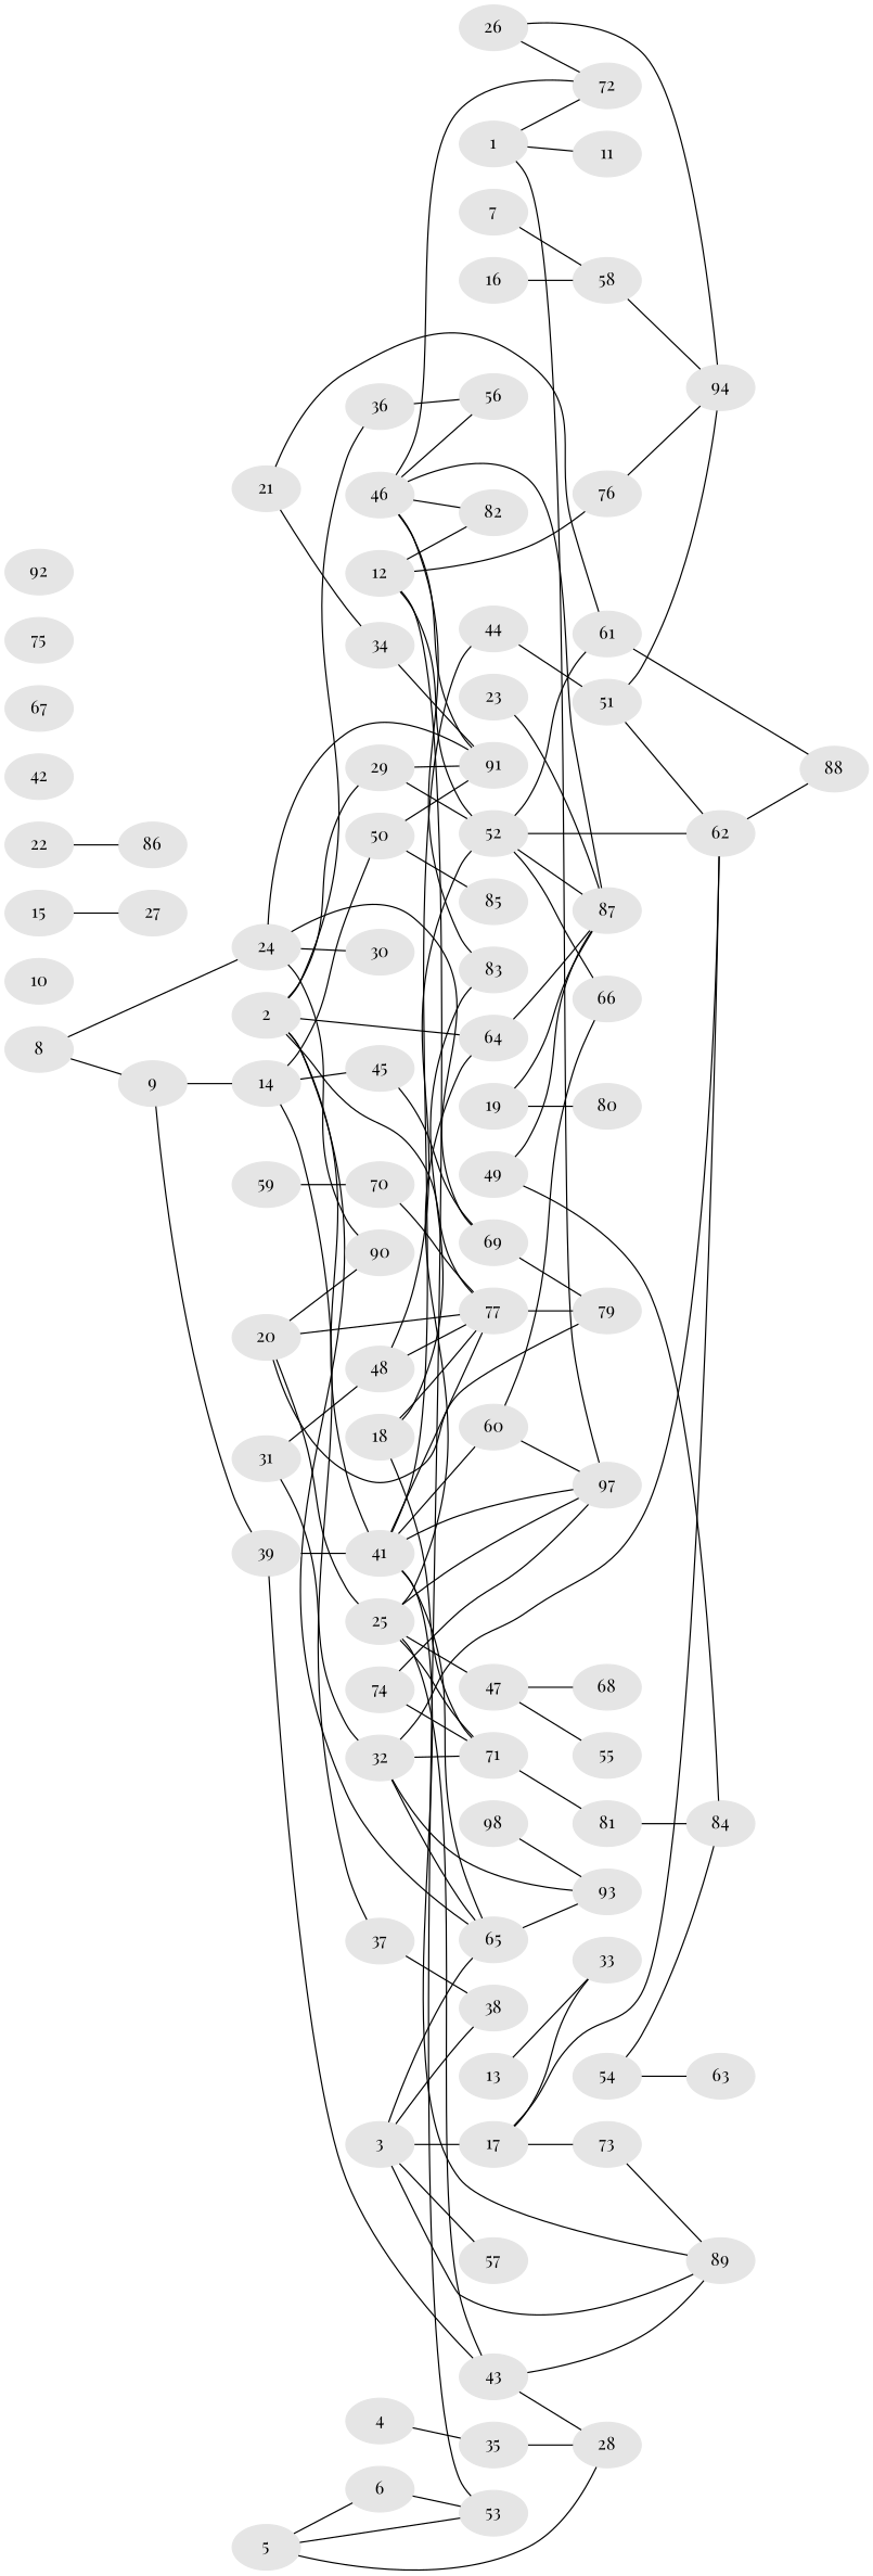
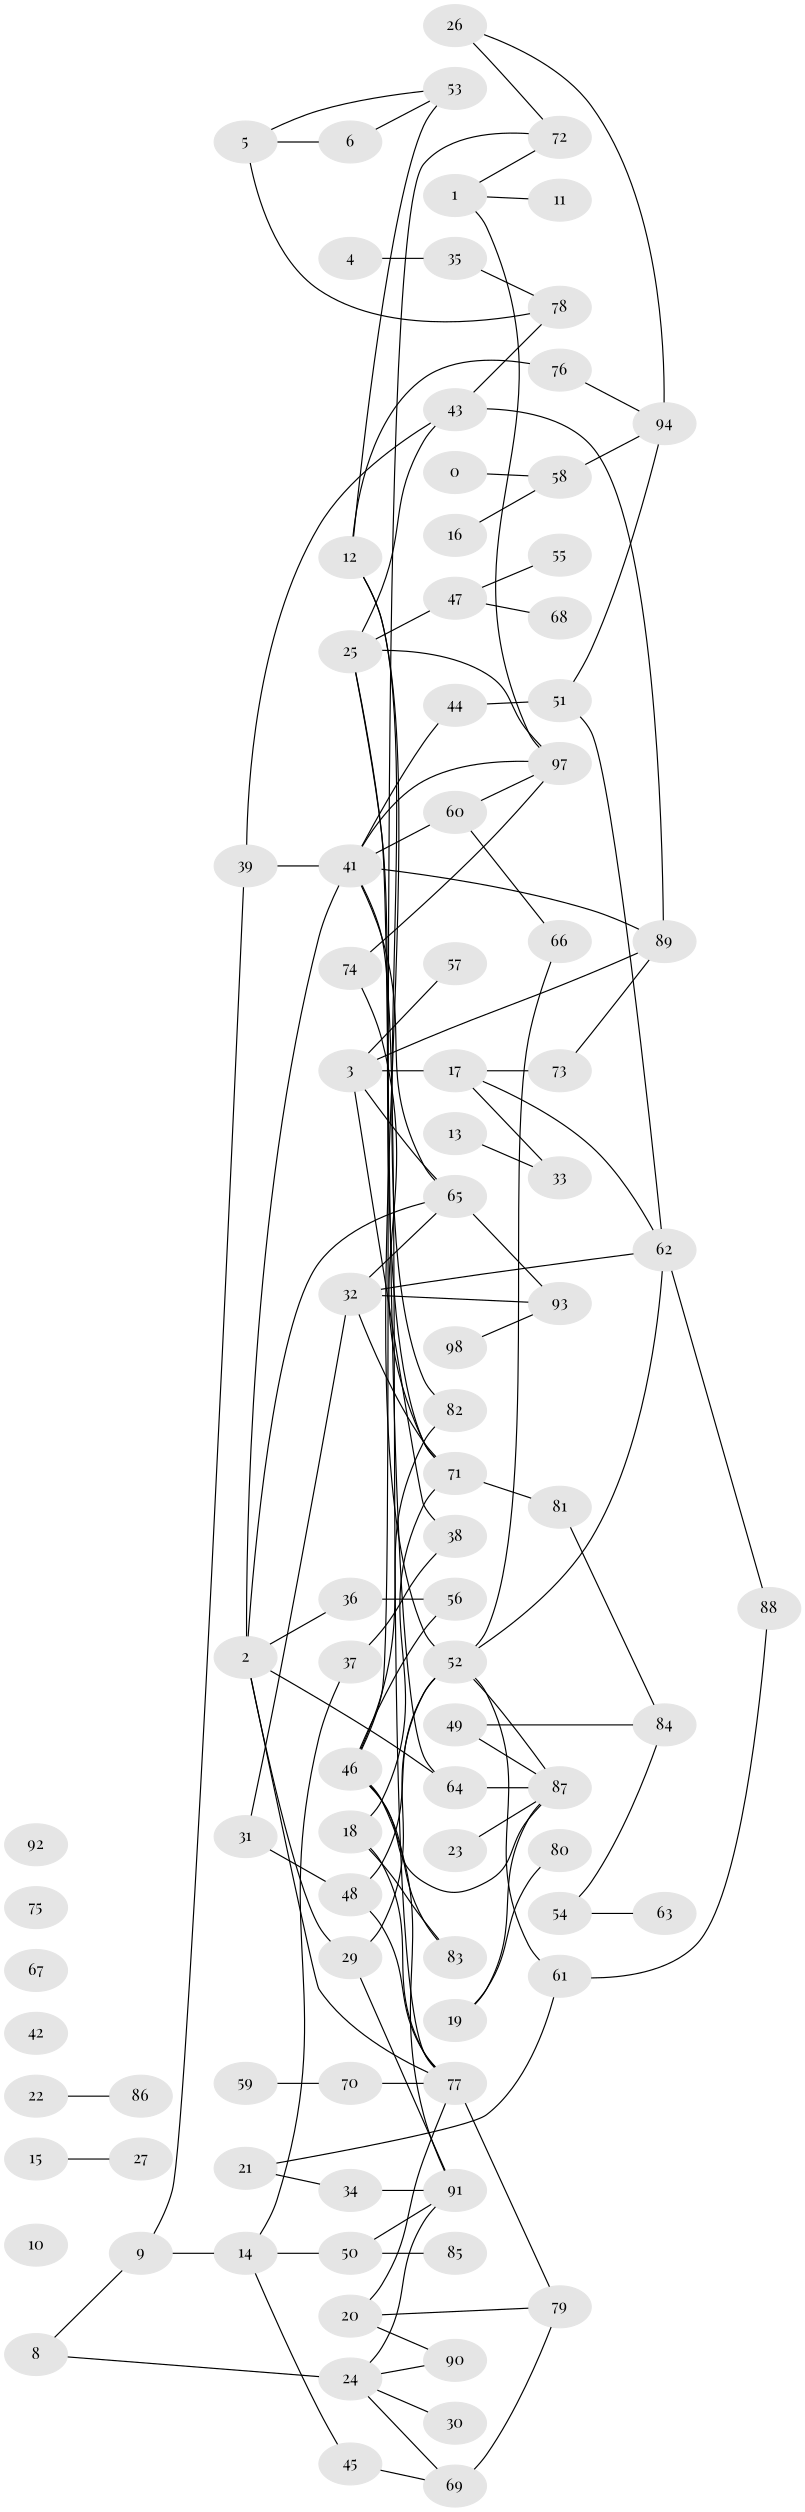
  graph {
    fontname="Playfair Display"
    rankdir=LR
    node [color=gray90 fontname="Playfair Display" style=filled]
    edge [fontname="Playfair Display"]
    1
    11
    72
    n4 [label=97]
    2
    29
    36
    41
    64
    65
    77
    52
    91
    56
    89
    44
    60
    87
    93
    79
    3
    17
    38
    57
    33
    62
    73
    4
    35
-   78 [label=28]
+   78
    48
    5
    6
    53
-   7
+   7 [label=0]
    58
    94
    8
    9
    24
    14
    39
    90
    30
    69
    37
    45
    50
    43
    10
    12
    76
    82
    61
    66
    13
    85
    15
    27
    16
    88
    18
    71
    83
    81
    19
    80
    20
    25
    47
    21
    34
    22
    86
    23
    55
    68
    26
    n79 [label=98]
    31
    32
    51
    42
    46
    49
    84
    54
    63
    59
    70
    67
    74
    75
    92
    1 -- 11
    1 -- 72
    1 -- n4
    2 -- 29
    2 -- 36
    2 -- 41
    2 -- 64
    2 -- 65
    2 -- 77
    29 -- 52
    29 -- 91
    36 -- 56
    41 -- n4
    41 -- 65
    41 -- 77
    41 -- 89
    41 -- 44
    41 -- 60
    64 -- 87
    65 -- 93
    77 -- 79
    52 -- 87
    52 -- 62
    52 -- 61
    52 -- 66
    44 -- 51
    60 -- n4
    60 -- 66
    3 -- 65
    3 -- 89
    3 -- 17
    3 -- 38
    3 -- 57
    17 -- 33
    17 -- 62
    17 -- 73
    62 -- 88
    73 -- 89
    4 -- 35
    35 -- 78
    48 -- 77
    48 -- 52
    5 -- 78
    5 -- 6
    5 -- 53
    6 -- 53
    7 -- 58
    58 -- 94
    8 -- 9
    8 -- 24
    9 -- 14
    9 -- 39
    24 -- 91
    24 -- 90
    24 -- 30
    24 -- 69
    14 -- 37
    14 -- 45
    14 -- 50
    39 -- 41
    39 -- 43
    69 -- 79
    37 -- 38
    45 -- 69
    50 -- 91
    50 -- 85
    43 -- 89
    43 -- 78
    12 -- 52
    12 -- 53
    12 -- 76
    12 -- 82
    76 -- 94
    61 -- 88
    13 -- 33
    15 -- 27
    16 -- 58
    18 -- 77
    18 -- 71
    18 -- 83
    71 -- 81
    81 -- 84
    19 -- 87
    19 -- 80
    20 -- 77
    20 -- 79
    20 -- 90
-   20 -- 25
    25 -- n4
    25 -- 64
    25 -- 43
    25 -- 71
    25 -- 47
    47 -- 55
    47 -- 68
    21 -- 61
    21 -- 34
    34 -- 91
    22 -- 86
    23 -- 87
    26 -- 72
    26 -- 94
    n79 -- 93
    31 -- 48
    31 -- 32
    32 -- 65
    32 -- 93
    32 -- 62
    32 -- 71
    51 -- 62
    51 -- 94
    46 -- 72
    46 -- 91
    46 -- 56
    46 -- 87
    46 -- 82
    46 -- 83
    49 -- 87
    49 -- 84
    54 -- 84
    54 -- 63
    59 -- 70
    70 -- 77
    74 -- n4
    74 -- 71
  }
